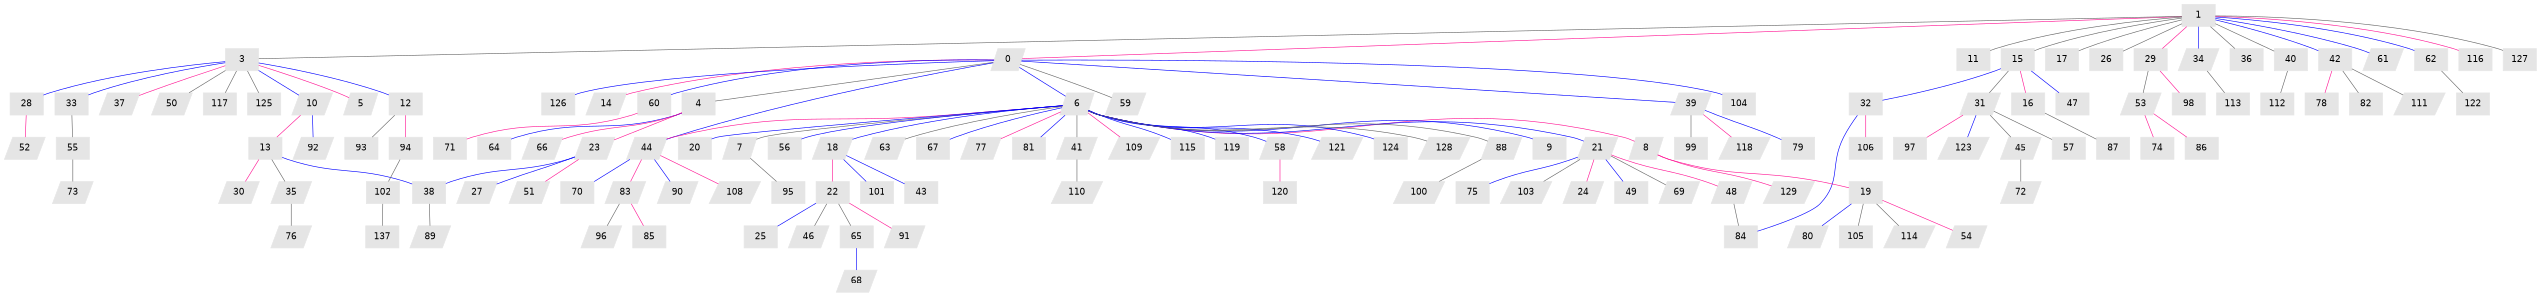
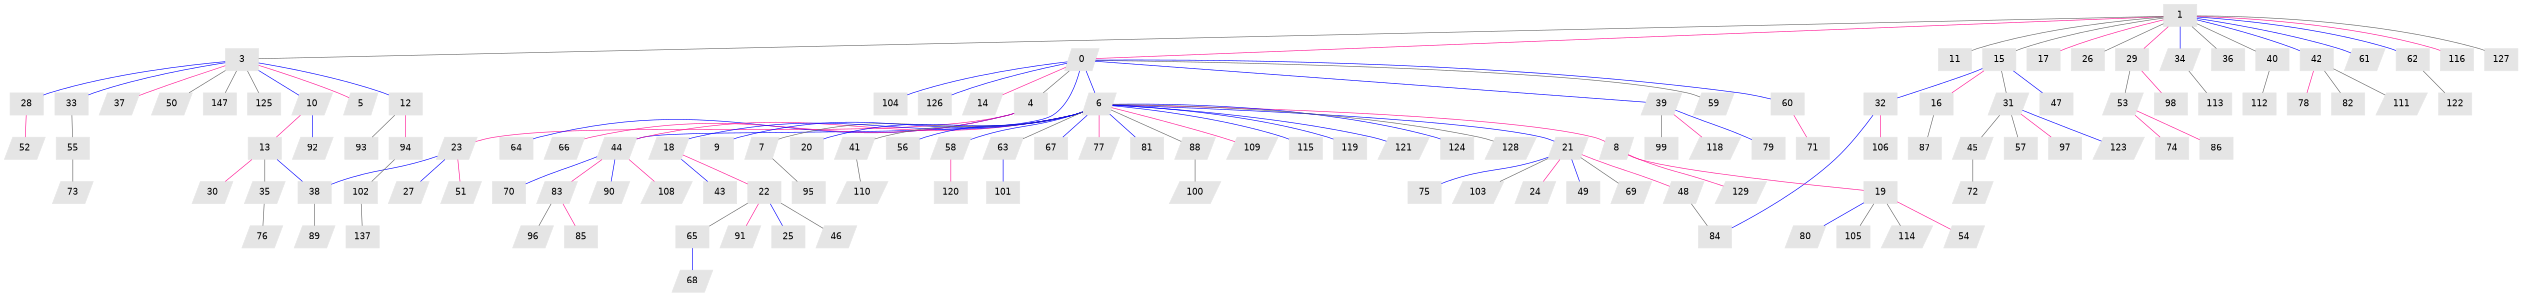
  graph {
    fontname="DejaVu Sans"
    node [color=gray90 fontname="DejaVu Sans" shape=box style=filled]
    edge [color=gray40 fontname="DejaVu Sans"]
    n1 [label=0 shape=parallelogram]
    1
    3
    11
    15
    17
    26
    29
    34 [shape=parallelogram]
    36
    40
    42
    61 [shape=parallelogram]
    62
    116
    127
    4
    6 [shape=parallelogram]
    14 [shape=parallelogram]
    39 [shape=parallelogram]
    44 [shape=parallelogram]
    59 [shape=parallelogram]
    60
    104
    126
    5 [shape=parallelogram]
    10 [shape=parallelogram]
    12
    28
    33
    37 [shape=parallelogram]
    50 [shape=parallelogram]
-   117
+   117 [label=147]
    125
    16
    31 [shape=parallelogram]
    32
    47
    53 [shape=parallelogram]
    98
    113
    112
    78
    82
    111 [shape=parallelogram]
    122
    23 [shape=parallelogram]
    64
    66 [shape=parallelogram]
    7 [shape=parallelogram]
    8 [shape=parallelogram]
    9
    18 [shape=parallelogram]
    20
    21 [shape=parallelogram]
    41 [shape=parallelogram]
    56
    58 [shape=parallelogram]
    63 [shape=parallelogram]
    67
    77 [shape=parallelogram]
    81
    88 [shape=parallelogram]
    109 [shape=parallelogram]
    115
    119
    121 [shape=parallelogram]
    124
    128 [shape=parallelogram]
    79
    99
    118 [shape=parallelogram]
    70
    83 [shape=parallelogram]
    90 [shape=parallelogram]
    108 [shape=parallelogram]
    71
    13
    92 [shape=parallelogram]
    93
    94
    52 [shape=parallelogram]
    55
    38
    27 [shape=parallelogram]
    51 [shape=parallelogram]
    95
    19
    129 [shape=parallelogram]
    22
    43
    101
    24 [shape=parallelogram]
    48 [shape=parallelogram]
    49
    69 [shape=parallelogram]
    75
    103 [shape=parallelogram]
    110 [shape=parallelogram]
    120
    100 [shape=parallelogram]
    54 [shape=parallelogram]
    80 [shape=parallelogram]
    105
    114 [shape=parallelogram]
    30 [shape=parallelogram]
    35 [shape=parallelogram]
    102
    76 [shape=parallelogram]
    89 [shape=parallelogram]
    87
    45 [shape=parallelogram]
    57
    97
    123 [shape=parallelogram]
    84
    106
    25
    46 [shape=parallelogram]
    65
    91 [shape=parallelogram]
    68 [shape=parallelogram]
    74
    86
    72 [shape=parallelogram]
    73 [shape=parallelogram]
    85
    96 [shape=parallelogram]
    n129 [label=137]
    n1 -- 4
    n1 -- 6 [color=blue]
    n1 -- 14 [color=deeppink]
    n1 -- 39 [color=blue]
    n1 -- 44 [color=blue]
    n1 -- 59
    n1 -- 60 [color=blue]
    n1 -- 104 [color=blue]
    n1 -- 126 [color=blue]
    1 -- n1 [color=deeppink]
    1 -- 3
    1 -- 11
    1 -- 15
-   1 -- 17
+   1 -- 17 [color=deeppink]
    1 -- 26
    1 -- 29 [color=deeppink]
    1 -- 34 [color=blue]
    1 -- 36
    1 -- 40
    1 -- 42 [color=blue]
    1 -- 61 [color=blue]
    1 -- 62 [color=blue]
    1 -- 116 [color=deeppink]
    1 -- 127
    3 -- 5 [color=deeppink]
    3 -- 10 [color=blue]
    3 -- 12 [color=blue]
    3 -- 28 [color=blue]
    3 -- 33 [color=blue]
    3 -- 37 [color=deeppink]
    3 -- 50
    3 -- 117
    3 -- 125
    15 -- 16 [color=deeppink]
    15 -- 31
    15 -- 32 [color=blue]
    15 -- 47 [color=blue]
    29 -- 53
    29 -- 98 [color=deeppink]
    34 -- 113
    40 -- 112
    42 -- 78 [color=deeppink]
    42 -- 82
    42 -- 111
    62 -- 122
    4 -- 23 [color=deeppink]
    4 -- 64 [color=blue]
    4 -- 66 [color=deeppink]
    6 -- 44 [color=deeppink]
    6 -- 7
    6 -- 8 [color=deeppink]
    6 -- 9 [color=blue]
    6 -- 18 [color=blue]
    6 -- 20 [color=blue]
    6 -- 21 [color=blue]
    6 -- 41
    6 -- 56 [color=blue]
    6 -- 58 [color=blue]
    6 -- 63
    6 -- 67 [color=blue]
    6 -- 77 [color=deeppink]
    6 -- 81 [color=blue]
    6 -- 88
    6 -- 109 [color=deeppink]
    6 -- 115 [color=blue]
    6 -- 119 [color=blue]
    6 -- 121 [color=blue]
    6 -- 124 [color=blue]
    6 -- 128
    39 -- 79 [color=blue]
    39 -- 99
    39 -- 118 [color=deeppink]
    44 -- 70 [color=blue]
    44 -- 83 [color=deeppink]
    44 -- 90 [color=blue]
    44 -- 108 [color=deeppink]
    60 -- 71 [color=deeppink]
    10 -- 13 [color=deeppink]
    10 -- 92 [color=blue]
    12 -- 93
    12 -- 94 [color=deeppink]
    28 -- 52 [color=deeppink]
    33 -- 55
    16 -- 87
    31 -- 45
    31 -- 57
    31 -- 97 [color=deeppink]
    31 -- 123 [color=blue]
    32 -- 84 [color=blue]
    32 -- 106 [color=deeppink]
    53 -- 74 [color=deeppink]
    53 -- 86 [color=deeppink]
    23 -- 38 [color=blue]
    23 -- 27 [color=blue]
    23 -- 51 [color=deeppink]
    7 -- 95
    8 -- 19 [color=deeppink]
    8 -- 129 [color=deeppink]
    18 -- 22 [color=deeppink]
    18 -- 43 [color=blue]
-   18 -- 101 [color=blue]
+   63 -- 101 [color=blue]
    21 -- 24 [color=deeppink]
    21 -- 48 [color=deeppink]
    21 -- 49 [color=blue]
    21 -- 69
    21 -- 75 [color=blue]
    21 -- 103
    41 -- 110
    58 -- 120 [color=deeppink]
    88 -- 100
    83 -- 85 [color=deeppink]
    83 -- 96
    13 -- 38 [color=blue]
    13 -- 30 [color=deeppink]
    13 -- 35
    94 -- 102
    55 -- 73
    38 -- 89
    19 -- 54 [color=deeppink]
    19 -- 80 [color=blue]
    19 -- 105
    19 -- 114
    22 -- 25 [color=blue]
    22 -- 46
    22 -- 65
    22 -- 91 [color=deeppink]
    48 -- 84
    35 -- 76
    102 -- n129
    45 -- 72
    65 -- 68 [color=blue]
  }
